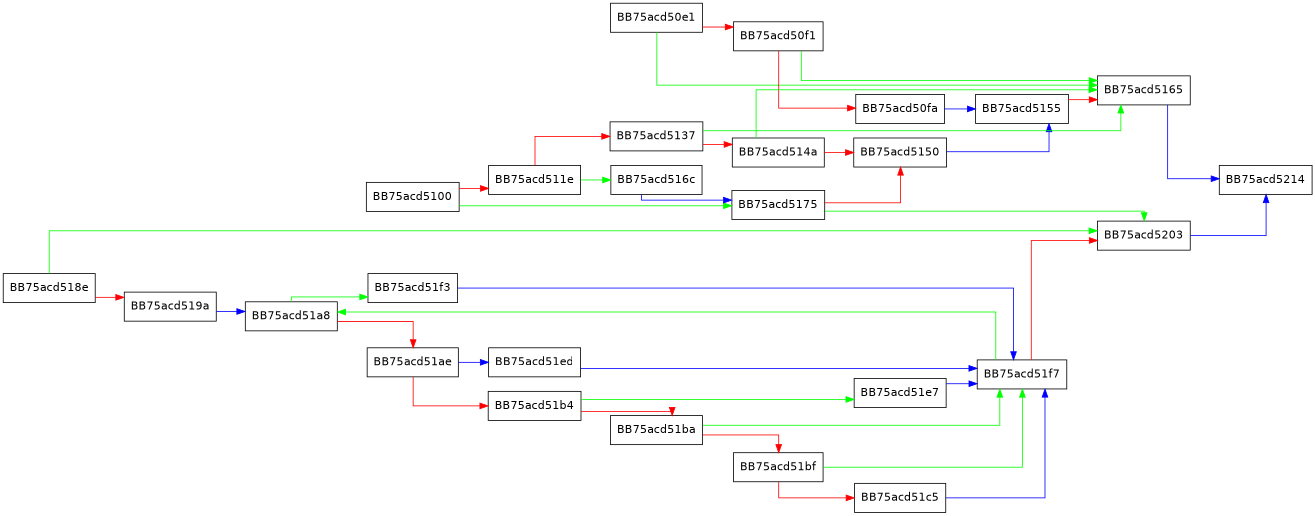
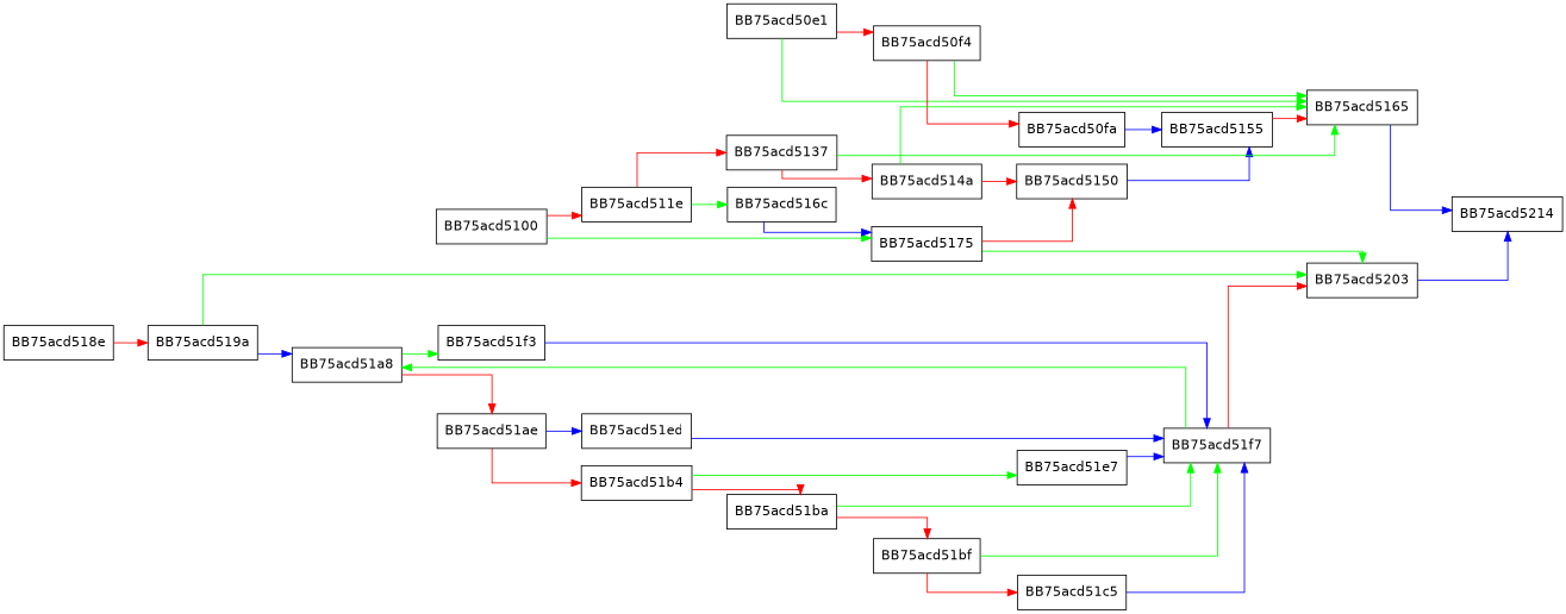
  digraph {
    fontname="DejaVu Sans"
    rankdir=LR
    splines=ortho
    node [fontname="DejaVu Sans" shape=box]
    edge [color=red fontname="DejaVu Sans"]
    BB75acd5100
    BB75acd5175
    BB75acd511e
    BB75acd50e1
    BB75acd5165
-   BB75acd50f4 [label=BB75acd50f1]
+   BB75acd50f4
    BB75acd5203
    BB75acd5150
    BB75acd516c
    BB75acd5137
    BB75acd5214
    BB75acd50fa
    BB75acd5155
    BB75acd518e
    BB75acd519a
    BB75acd514a
    BB75acd51a8
    BB75acd51f3
    BB75acd51ae
    BB75acd51f7
    BB75acd51ed
    BB75acd51b4
    BB75acd51e7
    BB75acd51ba
    BB75acd51bf
    BB75acd51c5
    BB75acd5100 -> BB75acd5175 [color=green]
    BB75acd5100 -> BB75acd511e
    BB75acd5175 -> BB75acd5203 [color=green]
    BB75acd5175 -> BB75acd5150
    BB75acd511e -> BB75acd516c [color=green]
    BB75acd511e -> BB75acd5137
    BB75acd50e1 -> BB75acd5165 [color=green]
    BB75acd50e1 -> BB75acd50f4
    BB75acd5165 -> BB75acd5214 [color=blue]
    BB75acd50f4 -> BB75acd5165 [color=green]
    BB75acd50f4 -> BB75acd50fa
    BB75acd5203 -> BB75acd5214 [color=blue]
    BB75acd5150 -> BB75acd5155 [color=blue]
    BB75acd516c -> BB75acd5175 [color=blue]
    BB75acd5137 -> BB75acd5165 [color=green]
    BB75acd5137 -> BB75acd514a
    BB75acd50fa -> BB75acd5155 [color=blue]
    BB75acd5155 -> BB75acd5165
-   BB75acd518e -> BB75acd5203 [color=green]
+   BB75acd519a -> BB75acd5203 [color=green]
    BB75acd518e -> BB75acd519a
    BB75acd519a -> BB75acd51a8 [color=blue]
    BB75acd514a -> BB75acd5165 [color=green]
    BB75acd514a -> BB75acd5150
    BB75acd51a8 -> BB75acd51f3 [color=green]
    BB75acd51a8 -> BB75acd51ae
    BB75acd51f3 -> BB75acd51f7 [color=blue]
    BB75acd51ae -> BB75acd51ed [color=blue]
    BB75acd51ae -> BB75acd51b4
    BB75acd51f7 -> BB75acd5203
    BB75acd51f7 -> BB75acd51a8 [color=green]
    BB75acd51ed -> BB75acd51f7 [color=blue]
    BB75acd51b4 -> BB75acd51e7 [color=green]
    BB75acd51b4 -> BB75acd51ba
    BB75acd51e7 -> BB75acd51f7 [color=blue]
    BB75acd51ba -> BB75acd51f7 [color=green]
    BB75acd51ba -> BB75acd51bf
    BB75acd51bf -> BB75acd51f7 [color=green]
    BB75acd51bf -> BB75acd51c5
    BB75acd51c5 -> BB75acd51f7 [color=blue]
  }
